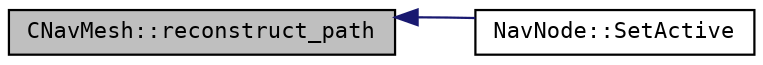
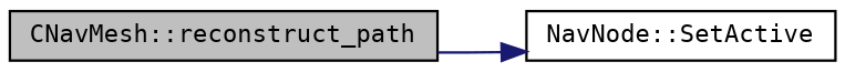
  digraph {
    rankdir=LR
    fontname="DejaVu Sans Mono"
    node [color=black fontname="DejaVu Sans Mono" fontsize=10 shape=record style=filled]
    n1 [fillcolor=grey75 fontcolor=black height=0.2 label="CNavMesh::reconstruct_path" width=0.4]
    n2 [fillcolor=white height=0.2 label="NavNode::SetActive" width=0.4]
-   n2 -> n1 [color=midnightblue fontname="DejaVu Sans Mono" fontsize=10 labelfontname=Helvetica labelfontsize=10 style=solid]
+   n1 -> n2 [color=midnightblue fontname="DejaVu Sans Mono" fontsize=10 labelfontname=Helvetica labelfontsize=10 style=solid]
  }
